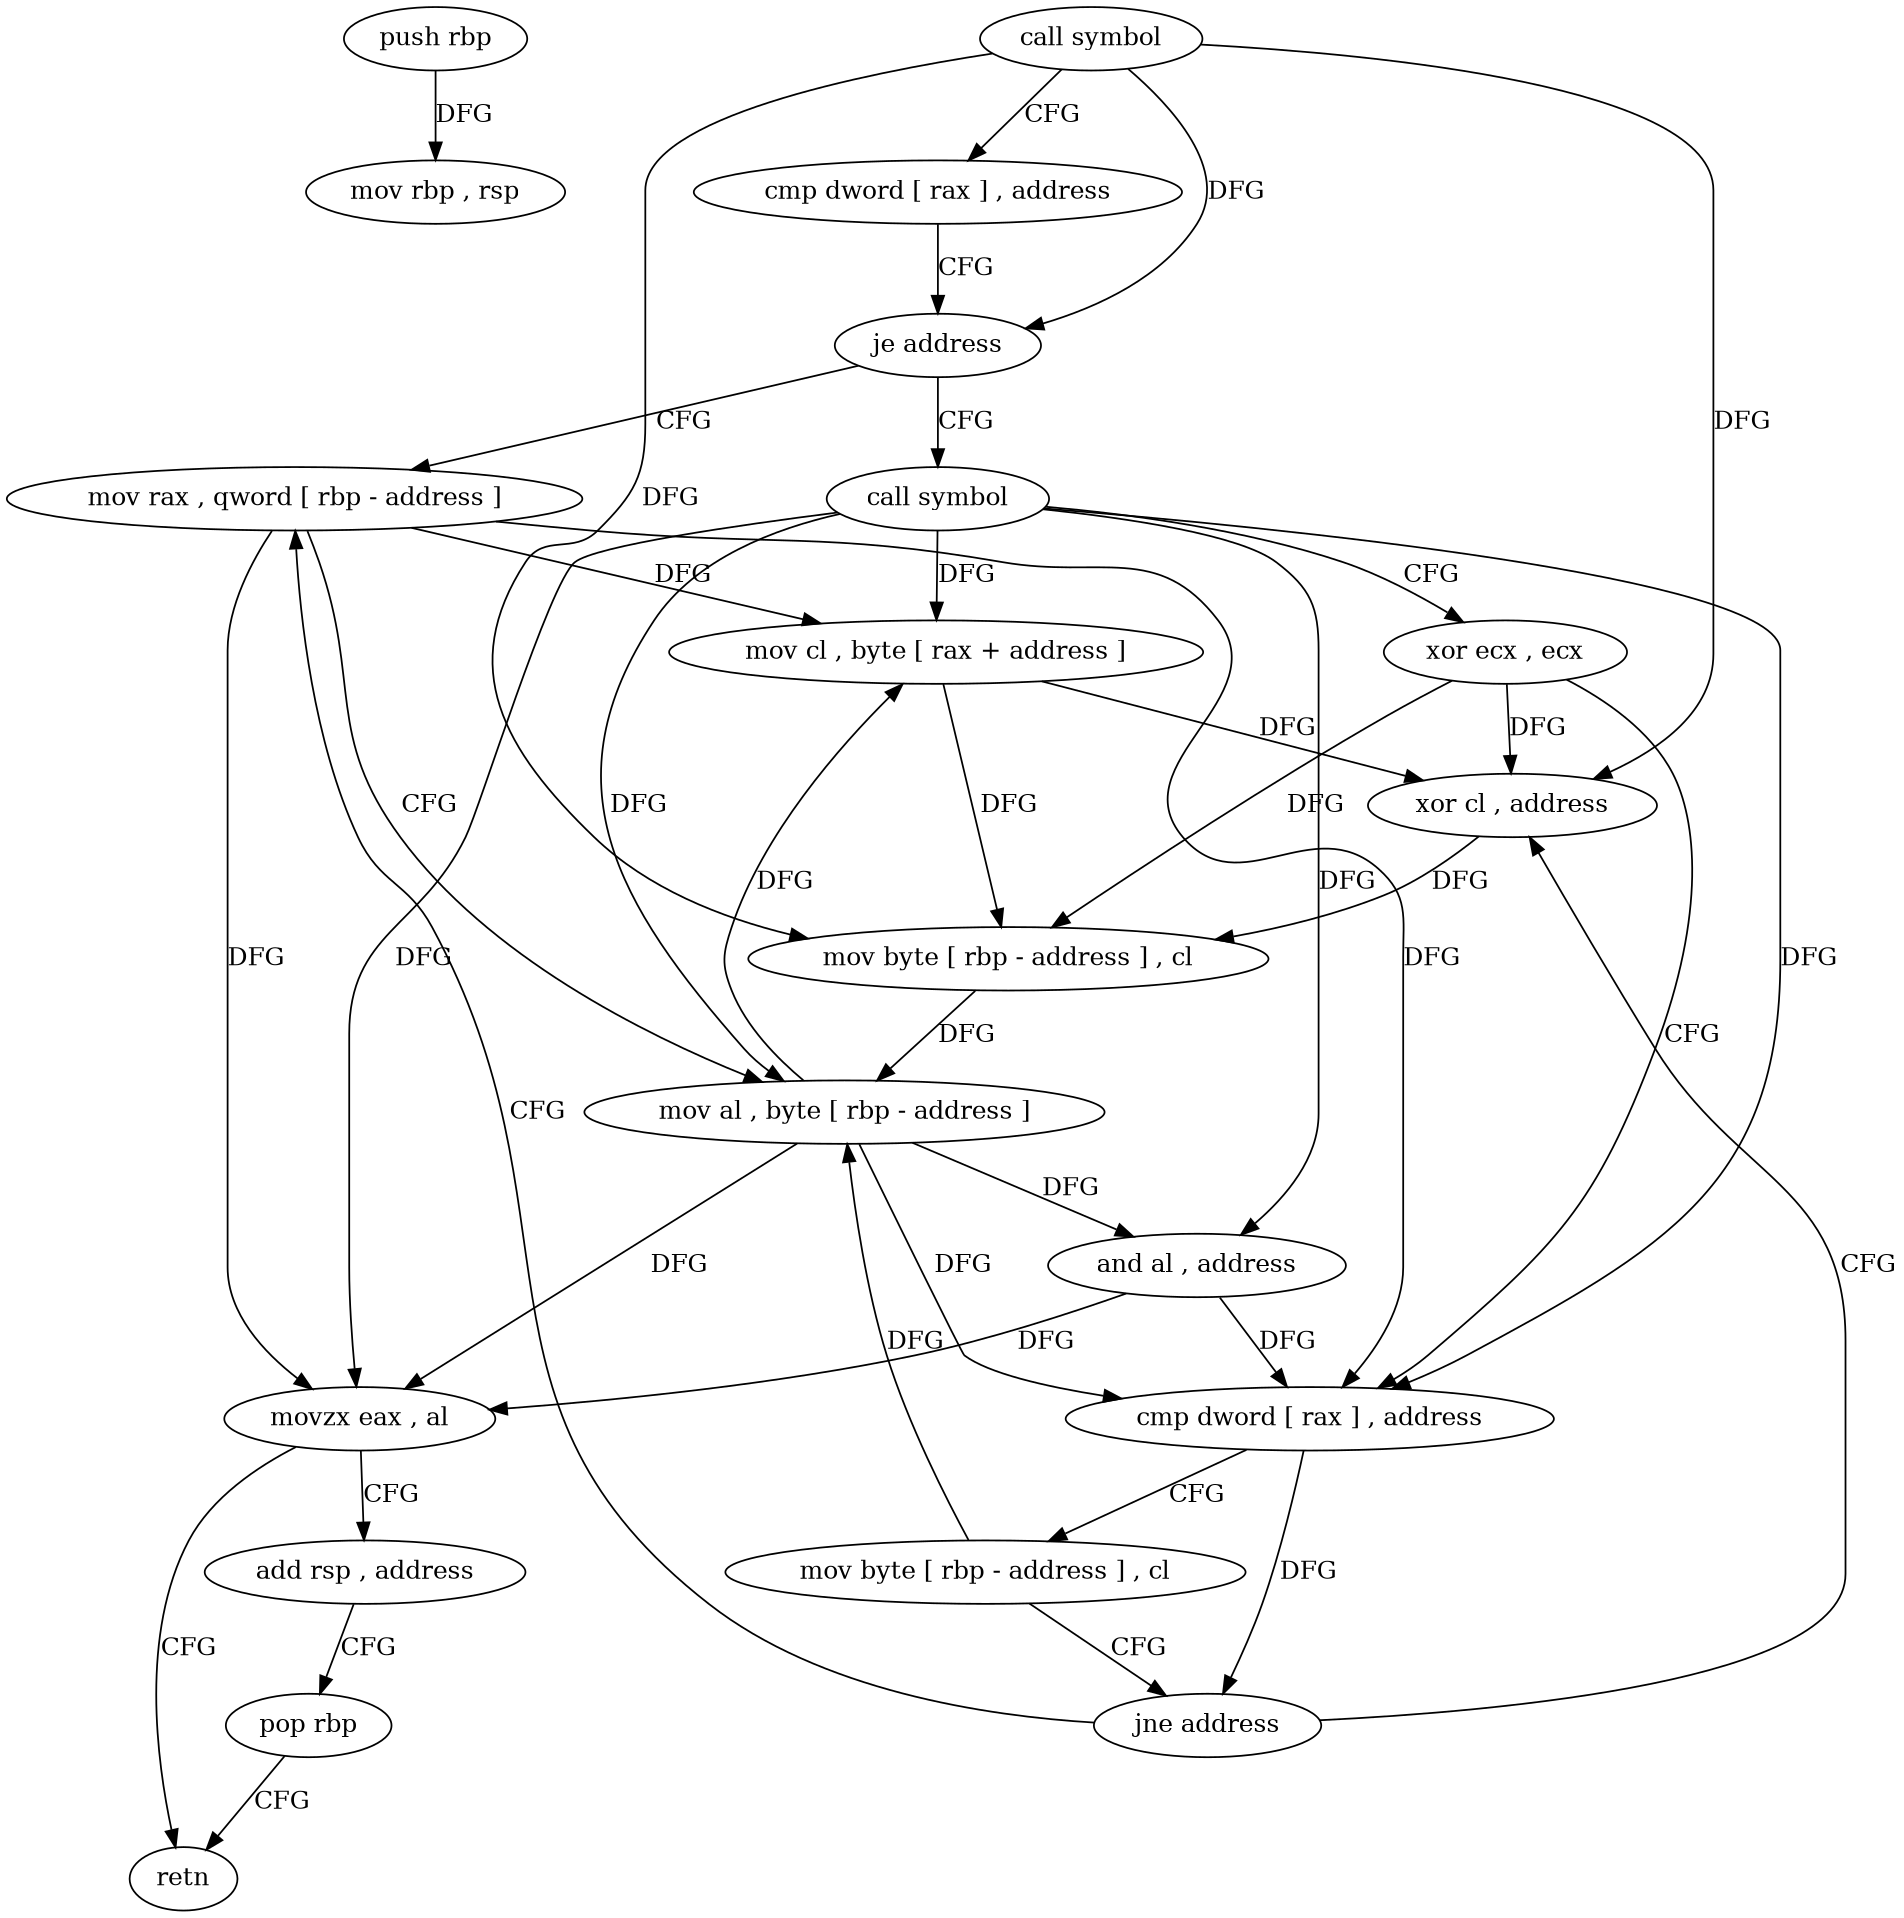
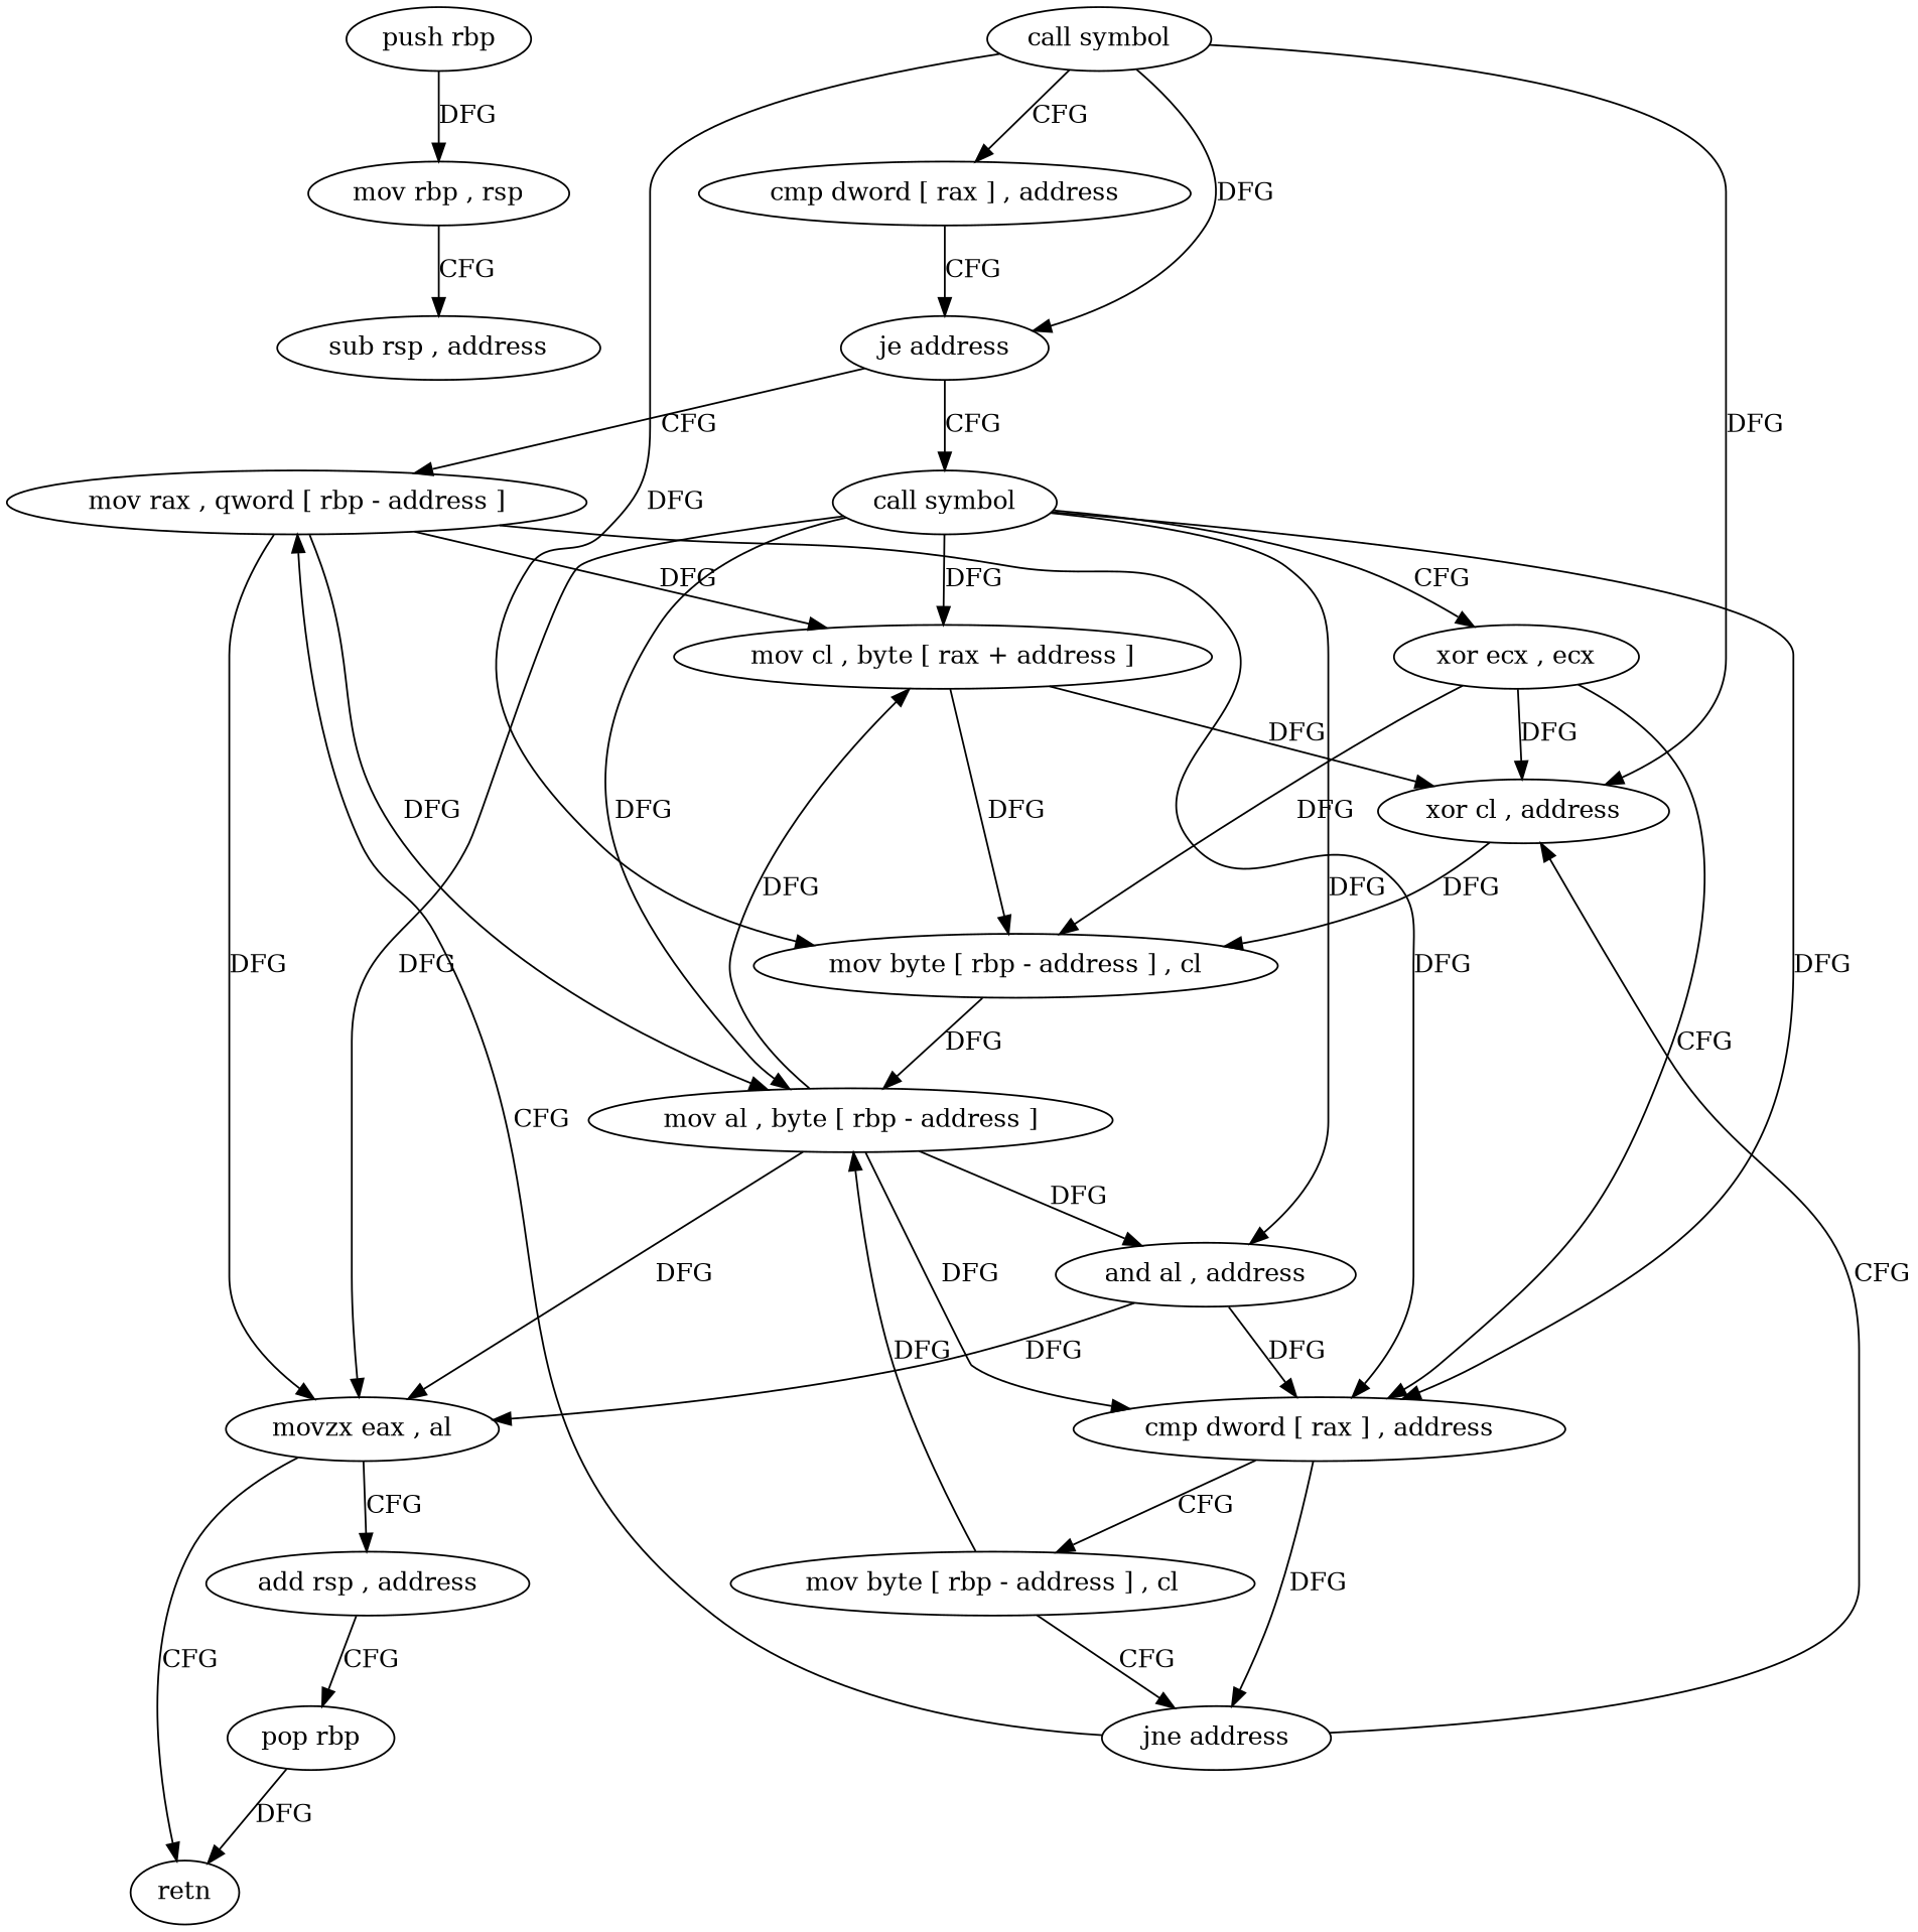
  digraph {
    n1 [label="push rbp"]
    n2 [label="mov rbp , rsp"]
+   n3 [label="sub rsp , address"]
    n4 [label="call symbol"]
    n5 [label="cmp dword [ rax ] , address"]
    n6 [label="je address"]
    n7 [label="xor cl , address"]
    n8 [label="mov byte [ rbp - address ] , cl"]
    n9 [label="mov rax , qword [ rbp - address ]"]
    n10 [label="mov cl , byte [ rax + address ]"]
    n11 [label="mov al , byte [ rbp - address ]"]
    n12 [label="cmp dword [ rax ] , address"]
    n13 [label="movzx eax , al"]
    n14 [label="call symbol"]
    n15 [label="and al , address"]
    n16 [label="xor ecx , ecx"]
    n17 [label="mov byte [ rbp - address ] , cl"]
    n18 [label="jne address"]
    n19 [label="add rsp , address"]
    n20 [label=retn]
    n21 [label="pop rbp"]
    n1 -> n2 [label=DFG]
+   n2 -> n3 [label=CFG]
    n4 -> n5 [label=CFG]
    n4 -> n6 [label=DFG]
    n4 -> n7 [label=DFG]
    n4 -> n8 [label=DFG]
    n5 -> n6 [label=CFG]
    n6 -> n9 [label=CFG]
    n6 -> n14 [label=CFG]
    n7 -> n8 [label=DFG]
    n8 -> n11 [label=DFG]
    n9 -> n10 [label=DFG]
-   n9 -> n11 [label=CFG]
+   n9 -> n11 [label=DFG]
    n9 -> n12 [label=DFG]
    n9 -> n13 [label=DFG]
    n10 -> n7 [label=DFG]
    n10 -> n8 [label=DFG]
    n11 -> n10 [label=DFG]
    n11 -> n12 [label=DFG]
    n11 -> n13 [label=DFG]
    n11 -> n15 [label=DFG]
    n12 -> n17 [label=CFG]
    n12 -> n18 [label=DFG]
    n13 -> n19 [label=CFG]
    n13 -> n20 [label=CFG]
    n14 -> n10 [label=DFG]
    n14 -> n11 [label=DFG]
    n14 -> n12 [label=DFG]
    n14 -> n13 [label=DFG]
    n14 -> n15 [label=DFG]
    n14 -> n16 [label=CFG]
    n15 -> n12 [label=DFG]
    n15 -> n13 [label=DFG]
    n16 -> n7 [label=DFG]
    n16 -> n8 [label=DFG]
    n16 -> n12 [label=CFG]
    n17 -> n11 [label=DFG]
    n17 -> n18 [label=CFG]
    n18 -> n7 [label=CFG]
    n18 -> n9 [label=CFG]
    n19 -> n21 [label=CFG]
-   n21 -> n20 [label=CFG]
+   n21 -> n20 [label=DFG]
  }
